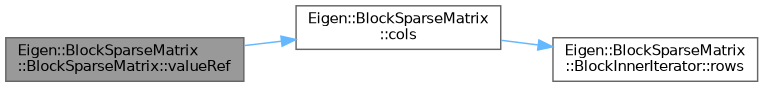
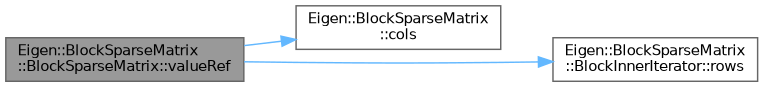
  digraph {
    rankdir=LR
    node [color=grey40 fillcolor=white fontname=Helvetica fontsize=10 shape=box style=filled]
    edge [color=steelblue1 fontname=Helvetica fontsize=10 labelfontname=Helvetica labelfontsize=10 style=solid]
    n1 [color=gray40 fillcolor=grey60 fontcolor=black height=0.2 label="Eigen::BlockSparseMatrix\l::BlockSparseMatrix::valueRef" width=0.4]
    n2 [height=0.2 label="Eigen::BlockSparseMatrix\l::cols" width=0.4]
    n3 [height=0.2 label="Eigen::BlockSparseMatrix\l::BlockInnerIterator::rows" width=0.4]
    n1 -> n2
-   n2 -> n3
+   n1 -> n3
  }
